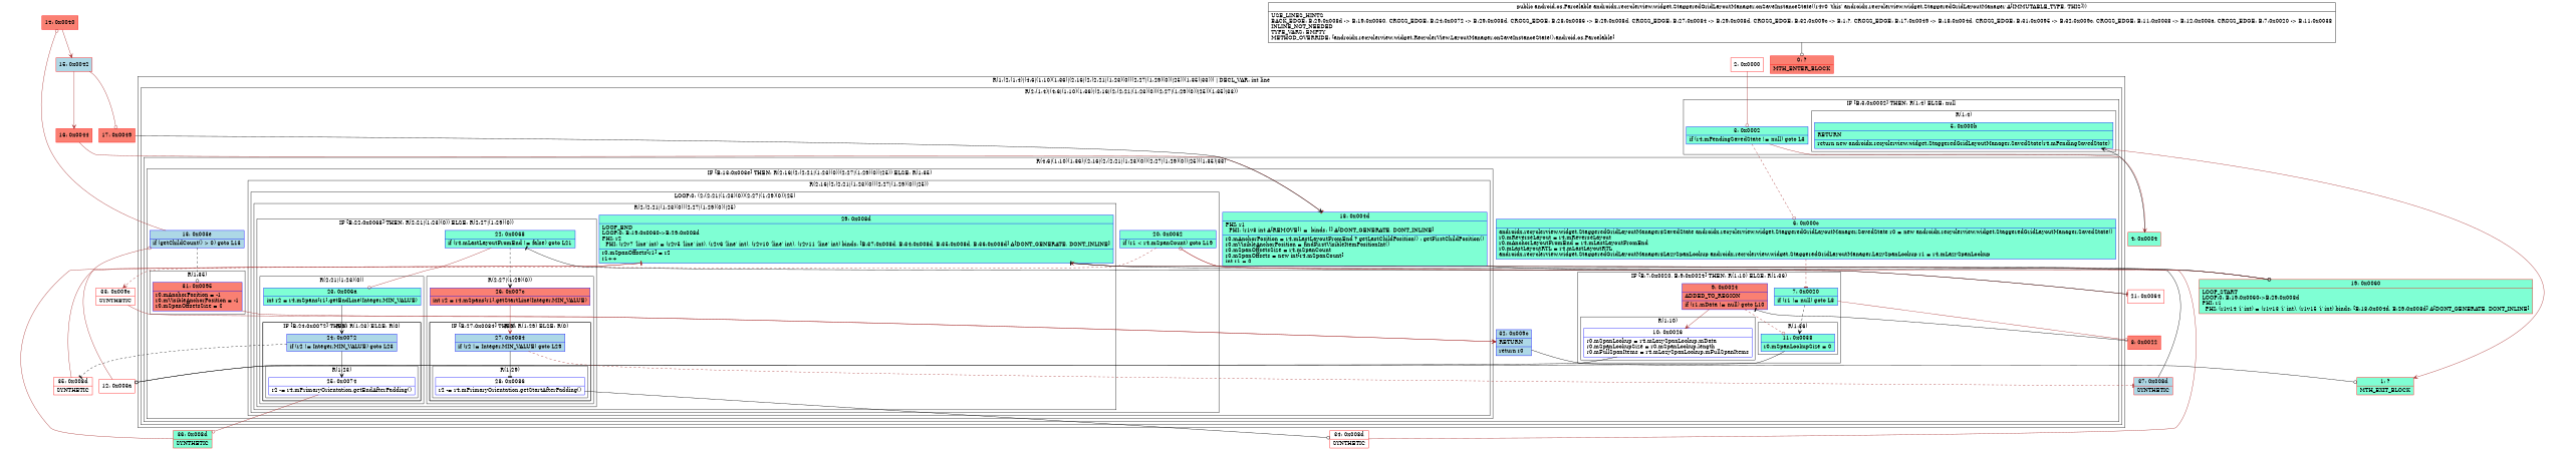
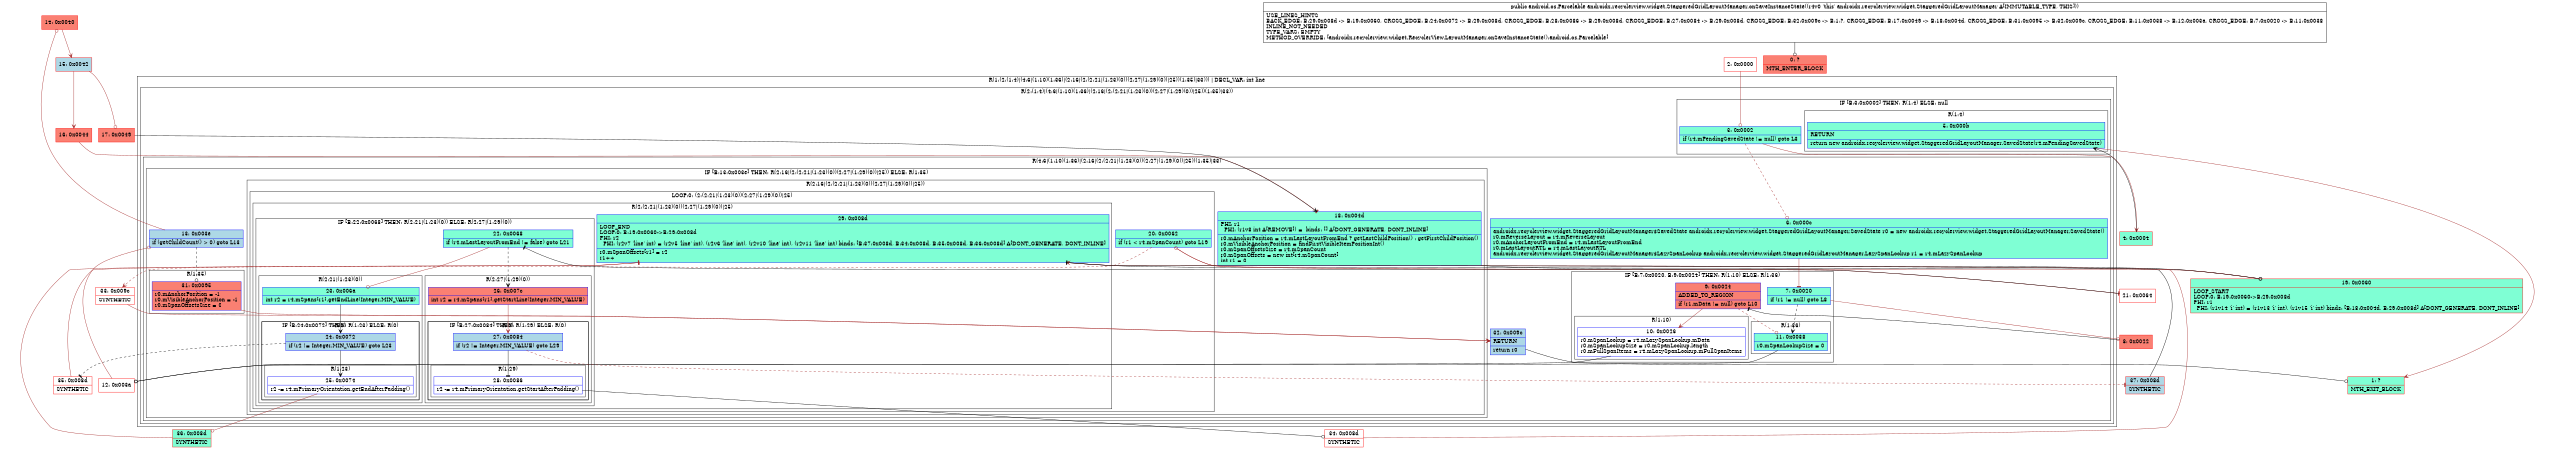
  digraph {
    node [color=blue fillcolor=aquamarine shape=record style=filled]
    edge [arrowhead=odot color=brown]
    n1 [label="{5\:\ 0x000b|RETURN\l|return new androidx.recyclerview.widget.StaggeredGridLayoutManager.SavedState(r4.mPendingSavedState)\l}"]
    n2 [label="{3\:\ 0x0002|if (r4.mPendingSavedState != null) goto L3\l}"]
    n3 [fillcolor=white label="{10\:\ 0x0026|r0.mSpanLookup = r4.mLazySpanLookup.mData\lr0.mSpanLookupSize = r0.mSpanLookup.length\lr0.mFullSpanItems = r4.mLazySpanLookup.mFullSpanItems\l}"]
    n4 [label="{11\:\ 0x0038|r0.mSpanLookupSize = 0\l}"]
    n5 [label="{7\:\ 0x0020|if (r1 != null) goto L8\l}"]
    n6 [fillcolor=salmon label="{9\:\ 0x0024|ADDED_TO_REGION\l|if (r1.mData != null) goto L10\l}"]
    n7 [fillcolor=white label="{25\:\ 0x0074|r2 \-= r4.mPrimaryOrientation.getEndAfterPadding()\l}"]
    n8 [fillcolor=lightblue label="{24\:\ 0x0072|if (r2 != Integer.MIN_VALUE) goto L23\l}"]
    n9 [label="{23\:\ 0x006a|int r2 = r4.mSpans[r1].getEndLine(Integer.MIN_VALUE)\l}"]
    n10 [fillcolor=white label="{28\:\ 0x0086|r2 \-= r4.mPrimaryOrientation.getStartAfterPadding()\l}"]
    n11 [fillcolor=lightblue label="{27\:\ 0x0084|if (r2 != Integer.MIN_VALUE) goto L29\l}"]
    n12 [fillcolor=salmon label="{26\:\ 0x007c|int r2 = r4.mSpans[r1].getStartLine(Integer.MIN_VALUE)\l}"]
    n13 [label="{22\:\ 0x0068|if (r4.mLastLayoutFromEnd != false) goto L21\l}"]
    n14 [label="{29\:\ 0x008d|LOOP_END\lLOOP:0: B:19:0x0060\-\>B:29:0x008d\lPHI: r2 \l  PHI: (r2v7 'line' int) = (r2v5 'line' int), (r2v6 'line' int), (r2v10 'line' int), (r2v11 'line' int) binds: [B:37:0x008d, B:34:0x008d, B:35:0x008d, B:36:0x008d] A[DONT_GENERATE, DONT_INLINE]\l|r0.mSpanOffsets[r1] = r2\lr1++\l}"]
    n15 [label="{20\:\ 0x0062|if (r1 \< r4.mSpanCount) goto L19\l}"]
    n16 [label="{18\:\ 0x004d|PHI: r1 \l  PHI: (r1v8 int A[REMOVE]) =  binds: [] A[DONT_GENERATE, DONT_INLINE]\l|r0.mAnchorPosition = r4.mLastLayoutFromEnd ? getLastChildPosition() : getFirstChildPosition()\lr0.mVisibleAnchorPosition = findFirstVisibleItemPositionInt()\lr0.mSpanOffsetsSize = r4.mSpanCount\lr0.mSpanOffsets = new int[r4.mSpanCount]\lint r1 = 0\l}"]
    n17 [fillcolor=salmon label="{31\:\ 0x0095|r0.mAnchorPosition = \-1\lr0.mVisibleAnchorPosition = \-1\lr0.mSpanOffsetsSize = 0\l}"]
    n18 [fillcolor=lightblue label="{13\:\ 0x003e|if (getChildCount() \> 0) goto L13\l}"]
    n19 [label="{6\:\ 0x000c|androidx.recyclerview.widget.StaggeredGridLayoutManager$SavedState androidx.recyclerview.widget.StaggeredGridLayoutManager.SavedState r0 = new androidx.recyclerview.widget.StaggeredGridLayoutManager.SavedState()\lr0.mReverseLayout = r4.mReverseLayout\lr0.mAnchorLayoutFromEnd = r4.mLastLayoutFromEnd\lr0.mLastLayoutRTL = r4.mLastLayoutRTL\landroidx.recyclerview.widget.StaggeredGridLayoutManager$LazySpanLookup androidx.recyclerview.widget.StaggeredGridLayoutManager.LazySpanLookup r1 = r4.mLazySpanLookup\l}"]
    n20 [fillcolor=lightblue label="{32\:\ 0x009c|RETURN\l|return r0\l}"]
    n21 [color=red label="{1\:\ ?|MTH_EXIT_BLOCK\l}"]
    n22 [color=red label="{4\:\ 0x0004}"]
    n23 [color=red fillcolor=white label="{12\:\ 0x003a}"]
    n24 [color=red fillcolor=salmon label="{8\:\ 0x0022}"]
    n25 [color=red label="{36\:\ 0x008d|SYNTHETIC\l}"]
    n26 [color=red fillcolor=white label="{35\:\ 0x008d|SYNTHETIC\l}"]
    n27 [color=red fillcolor=white label="{34\:\ 0x008d|SYNTHETIC\l}"]
    n28 [color=red fillcolor=lightblue label="{37\:\ 0x008d|SYNTHETIC\l}"]
    n29 [color=red label="{19\:\ 0x0060|LOOP_START\lLOOP:0: B:19:0x0060\-\>B:29:0x008d\lPHI: r1 \l  PHI: (r1v14 'i' int) = (r1v13 'i' int), (r1v15 'i' int) binds: [B:18:0x004d, B:29:0x008d] A[DONT_GENERATE, DONT_INLINE]\l}"]
    n30 [color=red fillcolor=white label="{21\:\ 0x0064}"]
    n31 [color=red fillcolor=white label="{33\:\ 0x009c|SYNTHETIC\l}"]
    n32 [color=red fillcolor=salmon label="{14\:\ 0x0040}"]
    n33 [color=red fillcolor=lightblue label="{15\:\ 0x0042}"]
    n34 [color=red fillcolor=salmon label="{0\:\ ?|MTH_ENTER_BLOCK\l}"]
    n35 [color=red fillcolor=white label="{2\:\ 0x0000}"]
    n36 [color=red fillcolor=salmon label="{16\:\ 0x0044}"]
    n37 [color=red fillcolor=salmon label="{17\:\ 0x0049}"]
    n38 [fillcolor=white label="{public android.os.Parcelable androidx.recyclerview.widget.StaggeredGridLayoutManager.onSaveInstanceState((r4v0 'this' androidx.recyclerview.widget.StaggeredGridLayoutManager A[IMMUTABLE_TYPE, THIS]))  | USE_LINES_HINTS\lBACK_EDGE: B:29:0x008d \-\> B:19:0x0060, CROSS_EDGE: B:24:0x0072 \-\> B:29:0x008d, CROSS_EDGE: B:28:0x0086 \-\> B:29:0x008d, CROSS_EDGE: B:27:0x0084 \-\> B:29:0x008d, CROSS_EDGE: B:32:0x009c \-\> B:1:?, CROSS_EDGE: B:17:0x0049 \-\> B:18:0x004d, CROSS_EDGE: B:31:0x0095 \-\> B:32:0x009c, CROSS_EDGE: B:11:0x0038 \-\> B:12:0x003a, CROSS_EDGE: B:7:0x0020 \-\> B:11:0x0038\lINLINE_NOT_NEEDED\lTYPE_VARS: EMPTY\lMETHOD_OVERRIDE: [androidx.recyclerview.widget.RecyclerView.LayoutManager.onSaveInstanceState():android.os.Parcelable]\l}" color=""]
    subgraph cluster_1 {
      label="R(1:(2:(1:4)|(4:6|(1:10)(1:36)|(2:16|(2:(2:21|(1:23)(0))(2:27|(1:29)(0))|25))(1:35)|33))) | DECL_VAR: int line\l"
      subgraph cluster_2 {
        label="R(2:(1:4)|(4:6|(1:10)(1:36)|(2:16|(2:(2:21|(1:23)(0))(2:27|(1:29)(0))|25))(1:35)|33))"
        subgraph cluster_3 {
          label="IF [B:3:0x0002] THEN: R(1:4) ELSE: null"
          n2
          subgraph cluster_4 {
            label="R(1:4)"
            n1
          }
        }
        subgraph cluster_5 {
          label="R(4:6|(1:10)(1:36)|(2:16|(2:(2:21|(1:23)(0))(2:27|(1:29)(0))|25))(1:35)|33)"
          n19
          n20
          subgraph cluster_6 {
            label="IF [B:7:0x0020, B:9:0x0024] THEN: R(1:10) ELSE: R(1:36)"
            n5
            n6
            subgraph cluster_7 {
              label="R(1:10)"
              n3
            }
            subgraph cluster_8 {
              label="R(1:36)"
              n4
            }
          }
          subgraph cluster_9 {
            label="IF [B:13:0x003e] THEN: R(2:16|(2:(2:21|(1:23)(0))(2:27|(1:29)(0))|25)) ELSE: R(1:35)"
            n18
            subgraph cluster_10 {
              label="R(2:16|(2:(2:21|(1:23)(0))(2:27|(1:29)(0))|25))"
              n16
              subgraph cluster_11 {
                label="LOOP:0: (2:(2:21|(1:23)(0))(2:27|(1:29)(0))|25)"
                n15
                subgraph cluster_12 {
                  label="R(2:(2:21|(1:23)(0))(2:27|(1:29)(0))|25)"
                  n14
                  subgraph cluster_13 {
                    label="IF [B:22:0x0068] THEN: R(2:21|(1:23)(0)) ELSE: R(2:27|(1:29)(0))"
                    n13
                    subgraph cluster_14 {
                      label="R(2:21|(1:23)(0))"
                      n9
                      subgraph cluster_15 {
                        label="IF [B:24:0x0072] THEN: R(1:23) ELSE: R(0)"
                        n8
                        subgraph cluster_16 {
                          label="R(1:23)"
                          n7
                        }
                        subgraph cluster_17 {
                          label="R(0)"
                        }
                      }
                    }
                    subgraph cluster_18 {
                      label="R(2:27|(1:29)(0))"
                      n12
                      subgraph cluster_19 {
                        label="IF [B:27:0x0084] THEN: R(1:29) ELSE: R(0)"
                        n11
                        subgraph cluster_20 {
                          label="R(1:29)"
                          n10
                        }
                        subgraph cluster_21 {
                          label="R(0)"
                        }
                      }
                    }
                  }
                }
              }
            }
            subgraph cluster_22 {
              label="R(1:35)"
              n17
            }
          }
        }
      }
    }
    n1 -> n21 [arrowhead=vee]
    n2 -> n19 [style=dashed]
    n2 -> n22 [arrowhead=vee]
    n3 -> n23 [color=black]
    n4 -> n23 [color=black]
    n5 -> n4 [arrowhead=vee color=black style=dashed]
    n5 -> n24
    n6 -> n3 [arrowhead=vee]
    n6 -> n4 [style=dashed]
    n7 -> n25
    n8 -> n7 [arrowhead=vee color=black]
    n8 -> n26 [arrowhead=tee color=black style=dashed]
    n9 -> n8 [arrowhead=vee color=black]
    n10 -> n27 [color=black]
    n11 -> n10 [arrowhead=tee color=black]
    n11 -> n28 [arrowhead=tee style=dashed]
    n12 -> n11 [arrowhead=vee]
    n13 -> n9
    n13 -> n12 [arrowhead=vee color=black style=dashed]
    n14 -> n29 [color=black]
    n15 -> n30 [arrowhead=tee]
    n15 -> n31 [arrowhead=vee style=dashed]
    n16 -> n29 [color=black]
    n17 -> n20 [arrowhead=vee]
    n18 -> n17 [color=black style=dashed]
    n18 -> n32
-   n19 -> n5 [arrowhead=tee style=dashed]
+   n19 -> n5 [arrowhead=tee]
    n20 -> n21 [color=black]
    n22 -> n1 [arrowhead=vee color=black]
    n23 -> n18
    n24 -> n6 [arrowhead=tee color=black]
    n25 -> n14 [arrowhead=tee]
    n26 -> n14 [arrowhead=tee]
    n27 -> n14 [arrowhead=vee]
    n28 -> n14 [arrowhead=tee color=black]
    n29 -> n15
    n30 -> n13 [arrowhead=tee color=black]
    n31 -> n20 [arrowhead=vee]
    n32 -> n33 [arrowhead=vee]
    n33 -> n36 [arrowhead=vee]
    n33 -> n37
    n35 -> n2
    n36 -> n16 [arrowhead=tee]
    n37 -> n16 [arrowhead=vee color=black]
    n38 -> n34 [color=black]
  }
